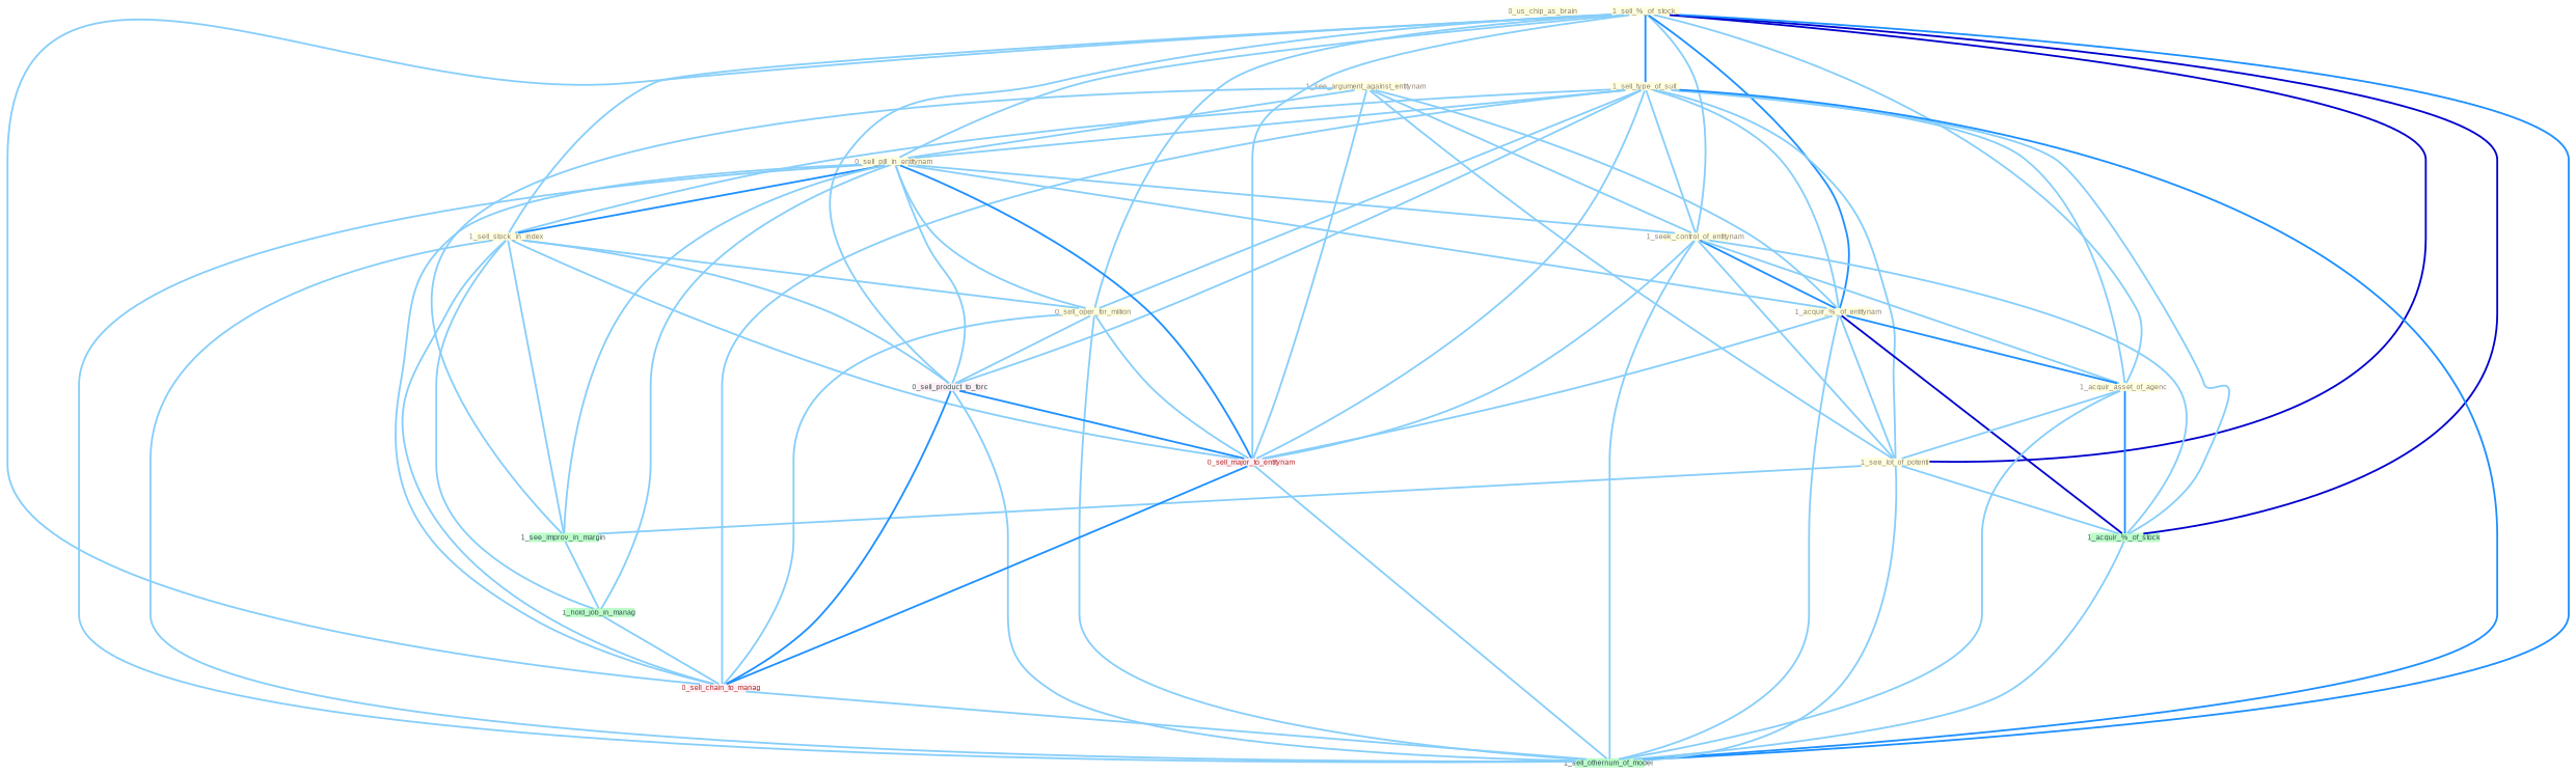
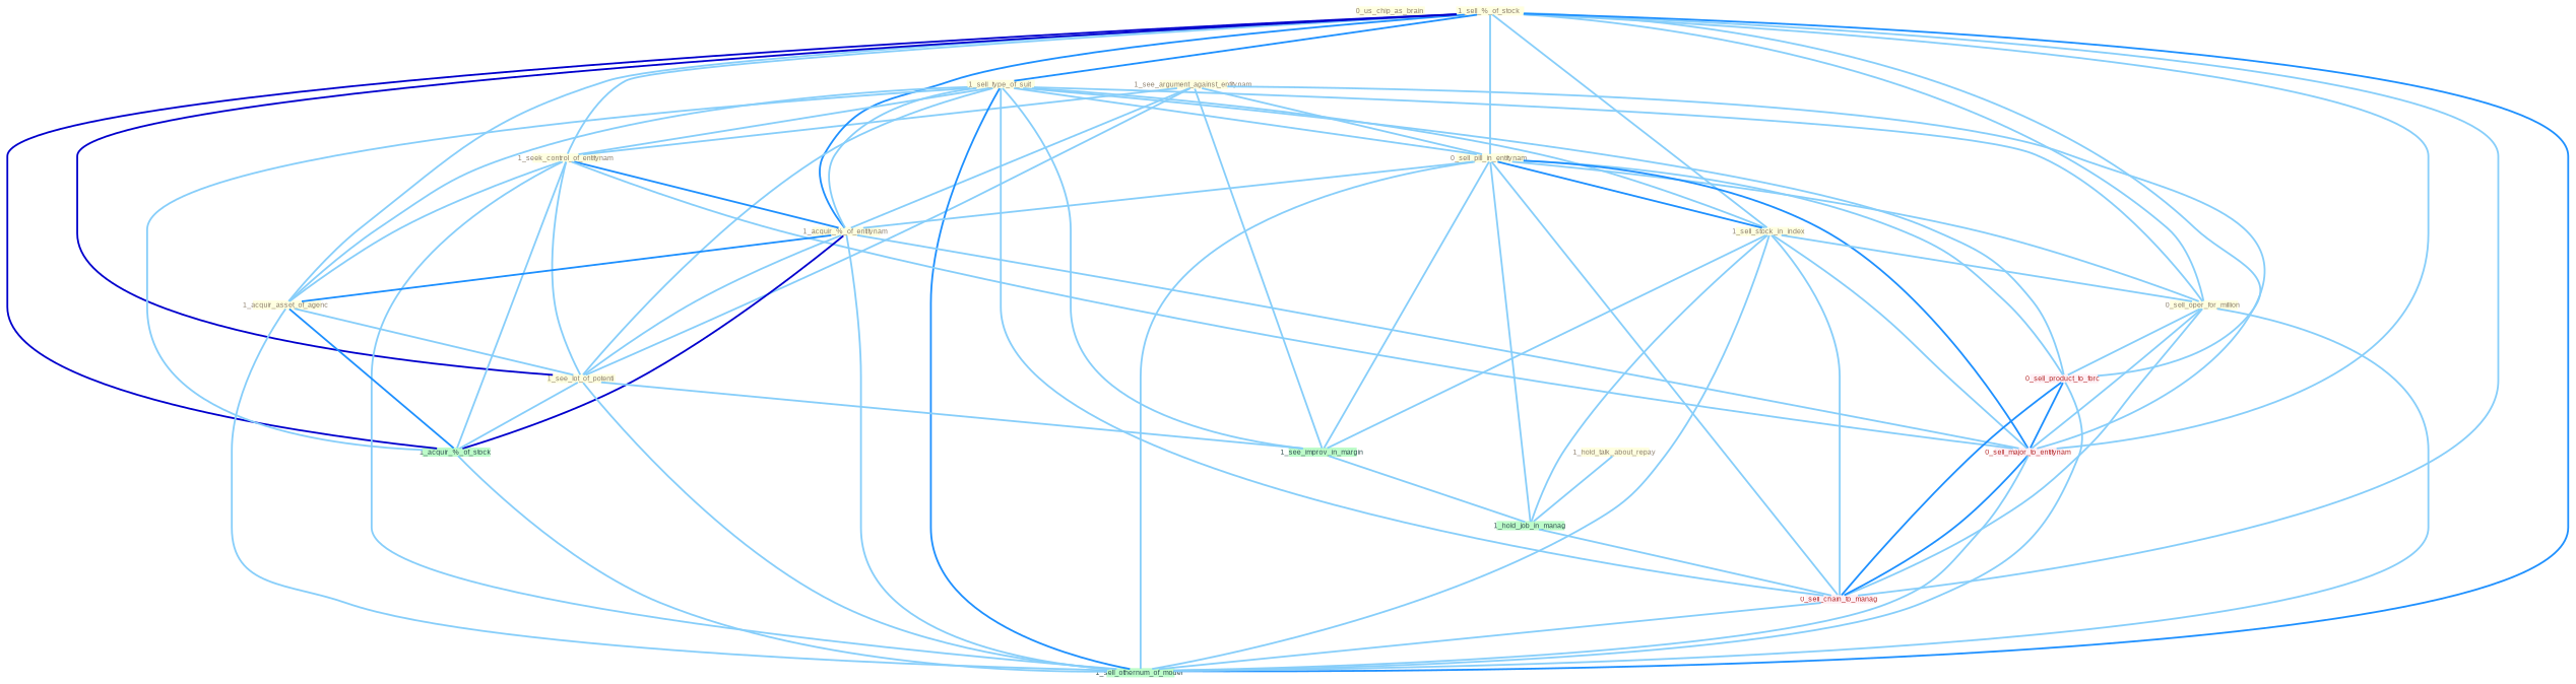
  graph {
    fontname="Liberation Sans"
    node [color="#ffffe0" fixedsize=true fontcolor="#8b7d6b" fontname="Liberation Sans" fontsize=4 shape=polygon style=filled]
    edge [color="#87cefa" fontname="Liberation Sans" w=1]
    "0_us_chip_as_brain " [height=.06 width=.5]
    "1_see_argument_against_entitynam " [height=.06 width=.5]
    "1_sell_%_of_stock " [height=.06 width=.5]
+   "1_hold_talk_about_repay " [height=.06 width=.5]
    "1_sell_type_of_suit " [height=.06 width=.5]
    "0_sell_pill_in_entitynam " [height=.06 width=.5]
    "1_seek_control_of_entitynam " [height=.06 width=.5]
    "1_sell_stock_in_index " [height=.06 width=.5]
    "1_acquir_%_of_entitynam " [height=.06 width=.5]
    "1_acquir_asset_of_agenc " [height=.06 width=.5]
    "0_sell_oper_for_million " [height=.06 width=.5]
    "1_see_lot_of_potenti " [height=.06 width=.5]
-   "0_sell_product_to_forc " [color="#fff0f5" fontcolor="#2f4f4f" height=.06 width=.5]
+   "0_sell_product_to_forc " [color="#fff0f5" fontcolor="#b22222" height=.06 width=.5]
    "0_sell_major_to_entitynam " [color="#fff0f5" fontcolor="#b22222" height=.06 width=.5]
    "0_sell_chain_to_manag " [color="#fff0f5" fontcolor="#b22222" height=.06 width=.5]
    "1_see_improv_in_margin " [color="#BDFCC9" fontcolor="#2f4f4f" height=.06 width=.5]
    "1_acquir_%_of_stock " [color="#BDFCC9" fontcolor="#2f4f4f" height=.06 width=.5]
    "1_sell_othernum_of_model " [color="#BDFCC9" fontcolor="#2f4f4f" height=.06 width=.5]
    "1_hold_job_in_manag " [color="#BDFCC9" fontcolor="#2f4f4f" height=.06 width=.5]
    subgraph sub_1 {
      "0_us_chip_as_brain "
      "1_see_argument_against_entitynam "
      "1_sell_%_of_stock "
+     "1_hold_talk_about_repay "
      "1_sell_type_of_suit "
      "0_sell_pill_in_entitynam "
      "1_seek_control_of_entitynam "
      "1_sell_stock_in_index "
      "1_acquir_%_of_entitynam "
      "1_acquir_asset_of_agenc "
      "0_sell_oper_for_million "
      "1_see_lot_of_potenti "
    }
    subgraph sub_2 {
      "0_sell_product_to_forc "
      "0_sell_major_to_entitynam "
      "0_sell_chain_to_manag "
    }
    "1_see_argument_against_entitynam " -- "0_sell_pill_in_entitynam "
    "1_see_argument_against_entitynam " -- "1_seek_control_of_entitynam "
    "1_see_argument_against_entitynam " -- "1_acquir_%_of_entitynam "
    "1_see_argument_against_entitynam " -- "1_see_lot_of_potenti "
    "1_see_argument_against_entitynam " -- "0_sell_major_to_entitynam "
    "1_see_argument_against_entitynam " -- "1_see_improv_in_margin "
    "1_sell_%_of_stock " -- "1_sell_type_of_suit " [color="#1e90ff" w=2]
    "1_sell_%_of_stock " -- "0_sell_pill_in_entitynam "
    "1_sell_%_of_stock " -- "1_seek_control_of_entitynam "
    "1_sell_%_of_stock " -- "1_sell_stock_in_index "
    "1_sell_%_of_stock " -- "1_acquir_%_of_entitynam " [color="#1e90ff" w=2]
    "1_sell_%_of_stock " -- "1_acquir_asset_of_agenc "
    "1_sell_%_of_stock " -- "0_sell_oper_for_million "
    "1_sell_%_of_stock " -- "1_see_lot_of_potenti " [color="#0000cd"]
    "1_sell_%_of_stock " -- "0_sell_product_to_forc "
    "1_sell_%_of_stock " -- "0_sell_major_to_entitynam "
    "1_sell_%_of_stock " -- "0_sell_chain_to_manag "
    "1_sell_%_of_stock " -- "1_acquir_%_of_stock " [color="#0000cd" w=3]
    "1_sell_%_of_stock " -- "1_sell_othernum_of_model " [color="#1e90ff" w=2]
+   "1_hold_talk_about_repay " -- "1_hold_job_in_manag "
    "1_sell_type_of_suit " -- "0_sell_pill_in_entitynam "
    "1_sell_type_of_suit " -- "1_seek_control_of_entitynam "
    "1_sell_type_of_suit " -- "1_sell_stock_in_index "
    "1_sell_type_of_suit " -- "1_acquir_%_of_entitynam "
    "1_sell_type_of_suit " -- "1_acquir_asset_of_agenc "
    "1_sell_type_of_suit " -- "0_sell_oper_for_million "
    "1_sell_type_of_suit " -- "1_see_lot_of_potenti "
    "1_sell_type_of_suit " -- "0_sell_product_to_forc "
-   "1_sell_type_of_suit " -- "0_sell_major_to_entitynam "
+   "1_sell_type_of_suit " -- "1_see_improv_in_margin "
    "1_sell_type_of_suit " -- "0_sell_chain_to_manag "
    "1_sell_type_of_suit " -- "1_acquir_%_of_stock "
    "1_sell_type_of_suit " -- "1_sell_othernum_of_model " [color="#1e90ff" w=2]
-   "0_sell_pill_in_entitynam " -- "1_seek_control_of_entitynam "
    "0_sell_pill_in_entitynam " -- "1_sell_stock_in_index " [color="#1e90ff" w=2]
    "0_sell_pill_in_entitynam " -- "1_acquir_%_of_entitynam "
    "0_sell_pill_in_entitynam " -- "0_sell_oper_for_million "
    "0_sell_pill_in_entitynam " -- "0_sell_product_to_forc "
    "0_sell_pill_in_entitynam " -- "0_sell_major_to_entitynam " [color="#1e90ff" w=2]
    "0_sell_pill_in_entitynam " -- "0_sell_chain_to_manag "
    "0_sell_pill_in_entitynam " -- "1_see_improv_in_margin "
    "0_sell_pill_in_entitynam " -- "1_sell_othernum_of_model "
    "0_sell_pill_in_entitynam " -- "1_hold_job_in_manag "
    "1_seek_control_of_entitynam " -- "1_acquir_%_of_entitynam " [color="#1e90ff" w=2]
    "1_seek_control_of_entitynam " -- "1_acquir_asset_of_agenc "
    "1_seek_control_of_entitynam " -- "1_see_lot_of_potenti "
    "1_seek_control_of_entitynam " -- "0_sell_major_to_entitynam "
    "1_seek_control_of_entitynam " -- "1_acquir_%_of_stock "
    "1_seek_control_of_entitynam " -- "1_sell_othernum_of_model "
    "1_sell_stock_in_index " -- "0_sell_oper_for_million "
-   "1_sell_stock_in_index " -- "0_sell_product_to_forc "
    "1_sell_stock_in_index " -- "0_sell_major_to_entitynam "
    "1_sell_stock_in_index " -- "0_sell_chain_to_manag "
    "1_sell_stock_in_index " -- "1_see_improv_in_margin "
    "1_sell_stock_in_index " -- "1_sell_othernum_of_model "
    "1_sell_stock_in_index " -- "1_hold_job_in_manag "
    "1_acquir_%_of_entitynam " -- "1_acquir_asset_of_agenc " [color="#1e90ff" w=2]
    "1_acquir_%_of_entitynam " -- "1_see_lot_of_potenti "
    "1_acquir_%_of_entitynam " -- "0_sell_major_to_entitynam "
    "1_acquir_%_of_entitynam " -- "1_acquir_%_of_stock " [color="#0000cd" w=3]
    "1_acquir_%_of_entitynam " -- "1_sell_othernum_of_model "
    "1_acquir_asset_of_agenc " -- "1_see_lot_of_potenti "
    "1_acquir_asset_of_agenc " -- "1_acquir_%_of_stock " [color="#1e90ff" w=2]
    "1_acquir_asset_of_agenc " -- "1_sell_othernum_of_model "
    "0_sell_oper_for_million " -- "0_sell_product_to_forc "
    "0_sell_oper_for_million " -- "0_sell_major_to_entitynam "
    "0_sell_oper_for_million " -- "0_sell_chain_to_manag "
    "0_sell_oper_for_million " -- "1_sell_othernum_of_model "
    "1_see_lot_of_potenti " -- "1_see_improv_in_margin "
    "1_see_lot_of_potenti " -- "1_acquir_%_of_stock "
    "1_see_lot_of_potenti " -- "1_sell_othernum_of_model "
    "0_sell_product_to_forc " -- "0_sell_major_to_entitynam " [color="#1e90ff" w=2]
    "0_sell_product_to_forc " -- "0_sell_chain_to_manag " [color="#1e90ff" w=2]
    "0_sell_product_to_forc " -- "1_sell_othernum_of_model "
    "0_sell_major_to_entitynam " -- "0_sell_chain_to_manag " [color="#1e90ff" w=2]
    "0_sell_major_to_entitynam " -- "1_sell_othernum_of_model "
    "0_sell_chain_to_manag " -- "1_sell_othernum_of_model "
    "1_see_improv_in_margin " -- "1_hold_job_in_manag "
    "1_acquir_%_of_stock " -- "1_sell_othernum_of_model "
    "1_hold_job_in_manag " -- "0_sell_chain_to_manag "
  }
